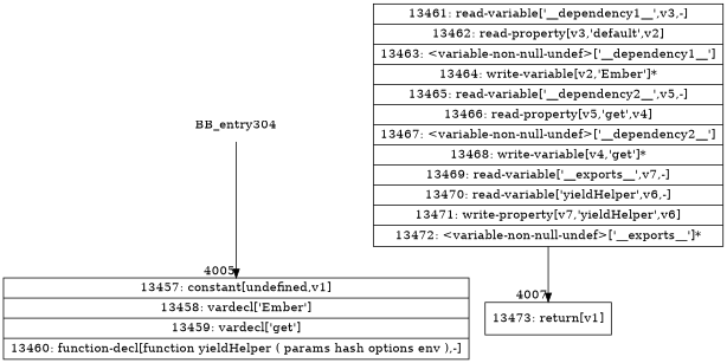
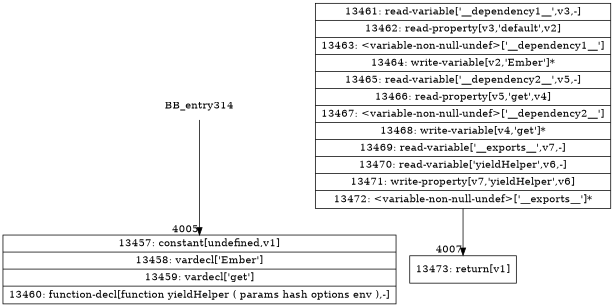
  digraph {
    rankdir=TD
    node [shape=record]
    edge [headport=n tailport=s]
-   BB_entry314 [shape=none label=BB_entry304]
+   BB_entry314 [shape=none]
    n2 [label="{13457: constant[undefined,v1]|13458: vardecl['Ember']|13459: vardecl['get']|13460: function-decl[function yieldHelper ( params hash options env ),-]}"]
    n3 [label="{13461: read-variable['__dependency1__',v3,-]|13462: read-property[v3,'default',v2]|13463: \<variable-non-null-undef\>['__dependency1__']|13464: write-variable[v2,'Ember']*|13465: read-variable['__dependency2__',v5,-]|13466: read-property[v5,'get',v4]|13467: \<variable-non-null-undef\>['__dependency2__']|13468: write-variable[v4,'get']*|13469: read-variable['__exports__',v7,-]|13470: read-variable['yieldHelper',v6,-]|13471: write-property[v7,'yieldHelper',v6]|13472: \<variable-non-null-undef\>['__exports__']*}"]
    n4 [label="{13473: return[v1]}"]
    BB_entry314 -> n2 [headlabel="    4005"]
    n3 -> n4 [headlabel="      4007"]
  }
